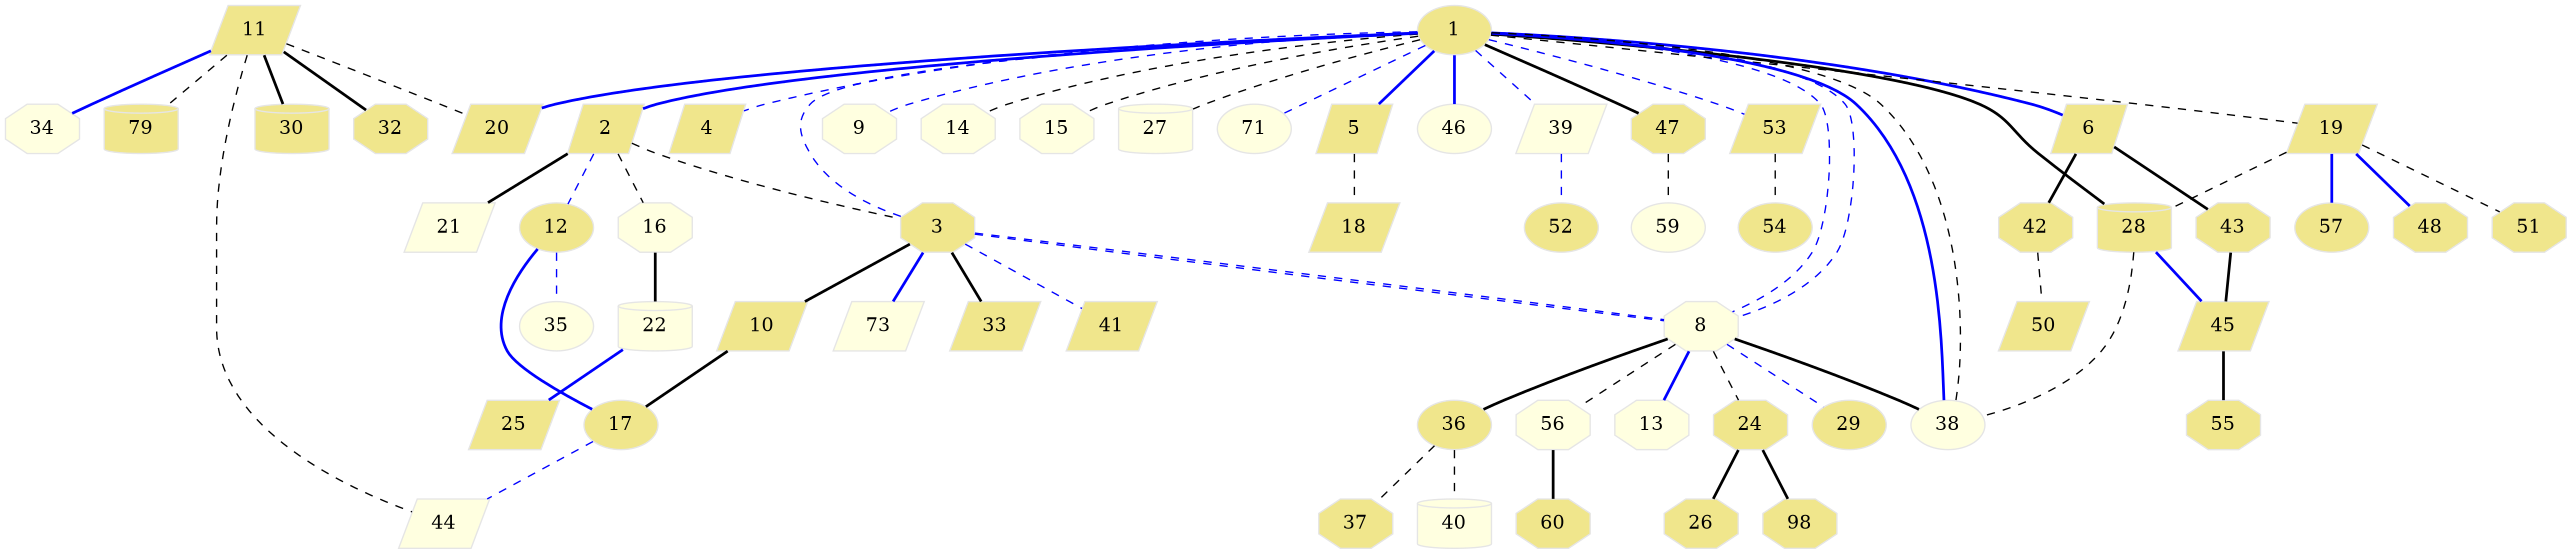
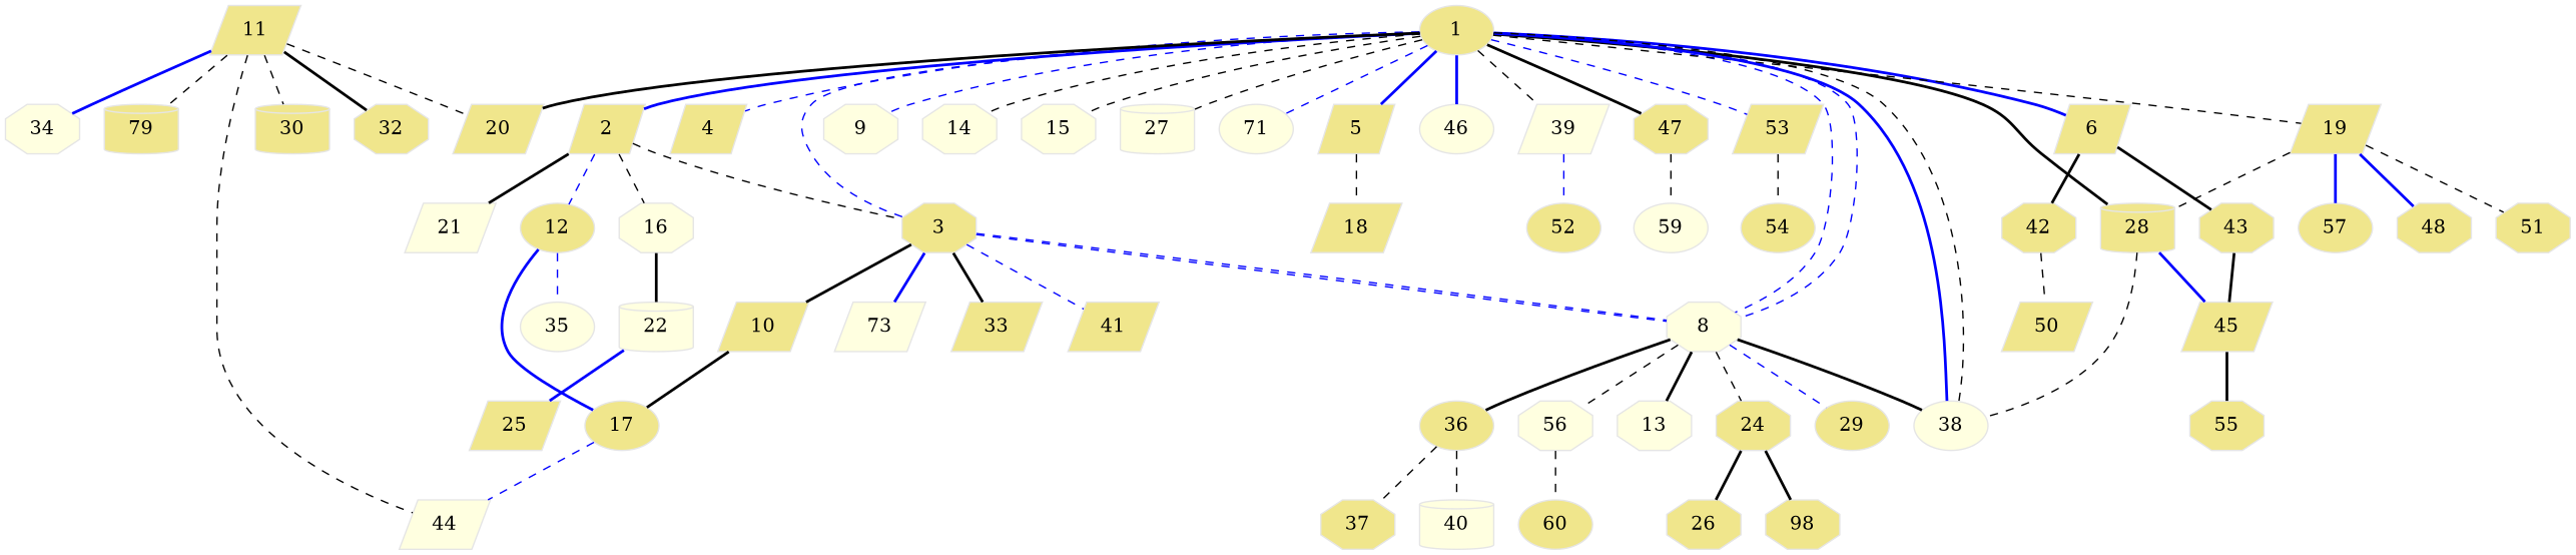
  graph {
    node [color=gray90 fillcolor=khaki shape=octagon style=filled]
    edge [color=black style=dashed]
    1 [shape=ellipse]
    2 [shape=parallelogram]
    3
    4 [shape=parallelogram]
    5 [shape=parallelogram]
    6 [shape=parallelogram]
    8 [fillcolor=lightyellow]
    9 [fillcolor=lightyellow]
    14 [fillcolor=lightyellow]
    15 [fillcolor=lightyellow]
    19 [shape=parallelogram]
    20 [shape=parallelogram]
    27 [fillcolor=lightyellow shape=cylinder]
    28 [shape=cylinder]
    n15 [fillcolor=lightyellow label=71 shape=ellipse]
    38 [fillcolor=lightyellow shape=ellipse]
    39 [fillcolor=lightyellow shape=parallelogram]
    46 [fillcolor=lightyellow shape=ellipse]
    47
    53 [shape=parallelogram]
    12 [shape=ellipse]
    16 [fillcolor=lightyellow]
    21 [fillcolor=lightyellow shape=parallelogram]
    10 [shape=parallelogram]
    n25 [fillcolor=lightyellow label=73 shape=parallelogram]
    33 [shape=parallelogram]
    41 [shape=parallelogram]
    18 [shape=parallelogram]
    42
    43
    13 [fillcolor=lightyellow]
    24
    29 [shape=ellipse]
    36 [shape=ellipse]
    56 [fillcolor=lightyellow]
    48
    51
    57 [shape=ellipse]
    45 [shape=parallelogram]
    52 [shape=ellipse]
    59 [fillcolor=lightyellow shape=ellipse]
    54 [shape=ellipse]
    17 [shape=ellipse]
    35 [fillcolor=lightyellow shape=ellipse]
    22 [fillcolor=lightyellow shape=cylinder]
    11 [shape=parallelogram]
    30 [shape=cylinder]
    32
    34 [fillcolor=lightyellow]
    44 [fillcolor=lightyellow shape=parallelogram]
    n51 [label=79 shape=cylinder]
    50 [shape=parallelogram]
    26
    n54 [label=98]
    37
    40 [fillcolor=lightyellow shape=cylinder]
-   60
+   60 [shape=ellipse]
    25 [shape=parallelogram]
    55
    1 -- 2 [color=blue style=bold]
    1 -- 3 [color=blue]
    1 -- 4 [color=blue]
    1 -- 5 [color=blue style=bold]
    1 -- 6 [color=blue style=bold]
    1 -- 8 [color=blue]
    1 -- 8 [color=blue]
    1 -- 9 [color=blue]
    1 -- 14
    1 -- 15
    1 -- 19
-   1 -- 20 [color=blue style=bold]
+   1 -- 20 [style=bold]
    1 -- 27
    1 -- 28 [style=bold]
    1 -- n15 [color=blue]
    1 -- 38 [color=blue style=bold]
    1 -- 38
-   1 -- 39 [color=blue]
+   1 -- 39
    1 -- 46 [color=blue style=bold]
    1 -- 47 [style=bold]
    1 -- 53 [color=blue]
    2 -- 3
    2 -- 12 [color=blue]
    2 -- 16
    2 -- 21 [style=bold]
    3 -- 8 [color=blue]
    3 -- 8 [color=blue]
    3 -- 10 [style=bold]
    3 -- n25 [color=blue style=bold]
    3 -- 33 [style=bold]
    3 -- 41 [color=blue]
    5 -- 18
    6 -- 42 [style=bold]
    6 -- 43 [style=bold]
    8 -- 38 [style=bold]
-   8 -- 13 [color=blue style=bold]
+   8 -- 13 [style=bold]
    8 -- 24
    8 -- 29 [color=blue]
    8 -- 36 [style=bold]
    8 -- 56
    19 -- 28
    19 -- 48 [color=blue style=bold]
    19 -- 51
    19 -- 57 [color=blue style=bold]
    28 -- 38
    28 -- 45 [color=blue style=bold]
    39 -- 52 [color=blue]
    47 -- 59
    53 -- 54
    12 -- 17 [color=blue style=bold]
    12 -- 35 [color=blue]
    16 -- 22 [style=bold]
    10 -- 17 [style=bold]
    42 -- 50
    43 -- 45 [style=bold]
    24 -- 26 [style=bold]
    24 -- n54 [style=bold]
    36 -- 37
    36 -- 40
-   56 -- 60 [style=bold]
+   56 -- 60
    45 -- 55 [style=bold]
    17 -- 44 [color=blue]
    22 -- 25 [color=blue style=bold]
    11 -- 20
-   11 -- 30 [style=bold]
+   11 -- 30
    11 -- 32 [style=bold]
    11 -- 34 [color=blue style=bold]
    11 -- 44
    11 -- n51
  }
